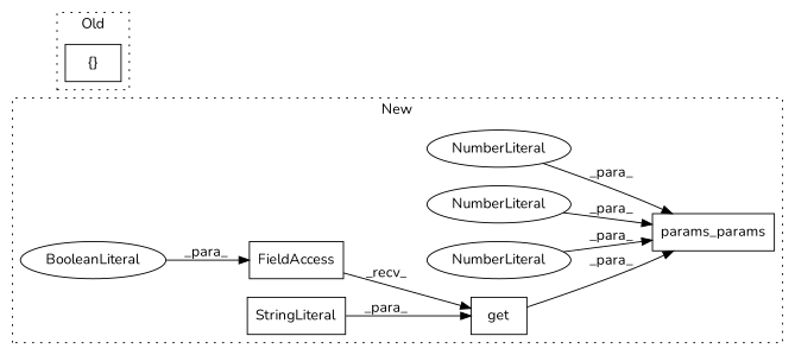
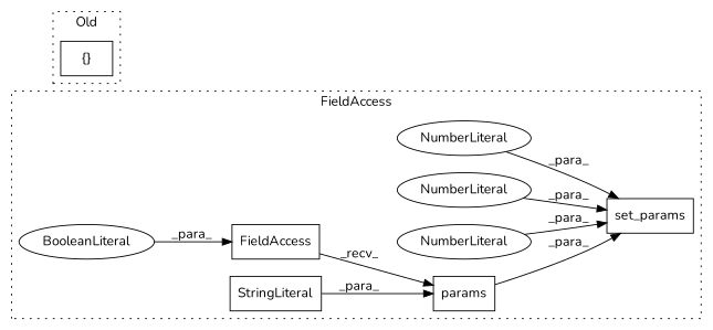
  digraph {
    fontname=Nunito
    rankdir=LR
    node [a=34 fontname=Nunito l=3 shape=box]
    edge [fontname=Nunito]
-   n1 [a=32 l="11,1" label=params_params s="1443,1519"]
+   n1 [a=32 l="11,1" label=set_params s="1443,1519"]
    n2 [l=1 label=NumberLiteral s=1518 shape=ellipse]
    n3 [label=NumberLiteral s=1503 shape=ellipse]
    n4 [l=4 label=NumberLiteral s=1507 shape=ellipse]
-   n5 [a=32 l="4,1" label=get s="1480,1487"]
+   n5 [a=32 l="4,1" label=params s="1480,1487"]
    n6 [a=9 l=5 label=BooleanLiteral s=1512 shape=ellipse]
    n7 [a=22 l=25 label=FieldAccess s=1454]
    n8 [a=45 label=StringLiteral s=1484]
    n9 [a=4 l="1,1" label="{}" s="731,795"]
    subgraph cluster_1 {
-     label=New
+     label=FieldAccess
      style=dotted
      n1
      n2
      n3
      n4
      n5
      n6
      n7
      n8
    }
    subgraph cluster_2 {
      label=Old
      style=dotted
      n9
    }
    n2 -> n1 [label=_para_]
    n3 -> n1 [label=_para_]
    n4 -> n1 [label=_para_]
    n5 -> n1 [label=_para_]
    n6 -> n7 [label=_para_]
    n7 -> n5 [label=_recv_]
    n8 -> n5 [label=_para_]
  }
